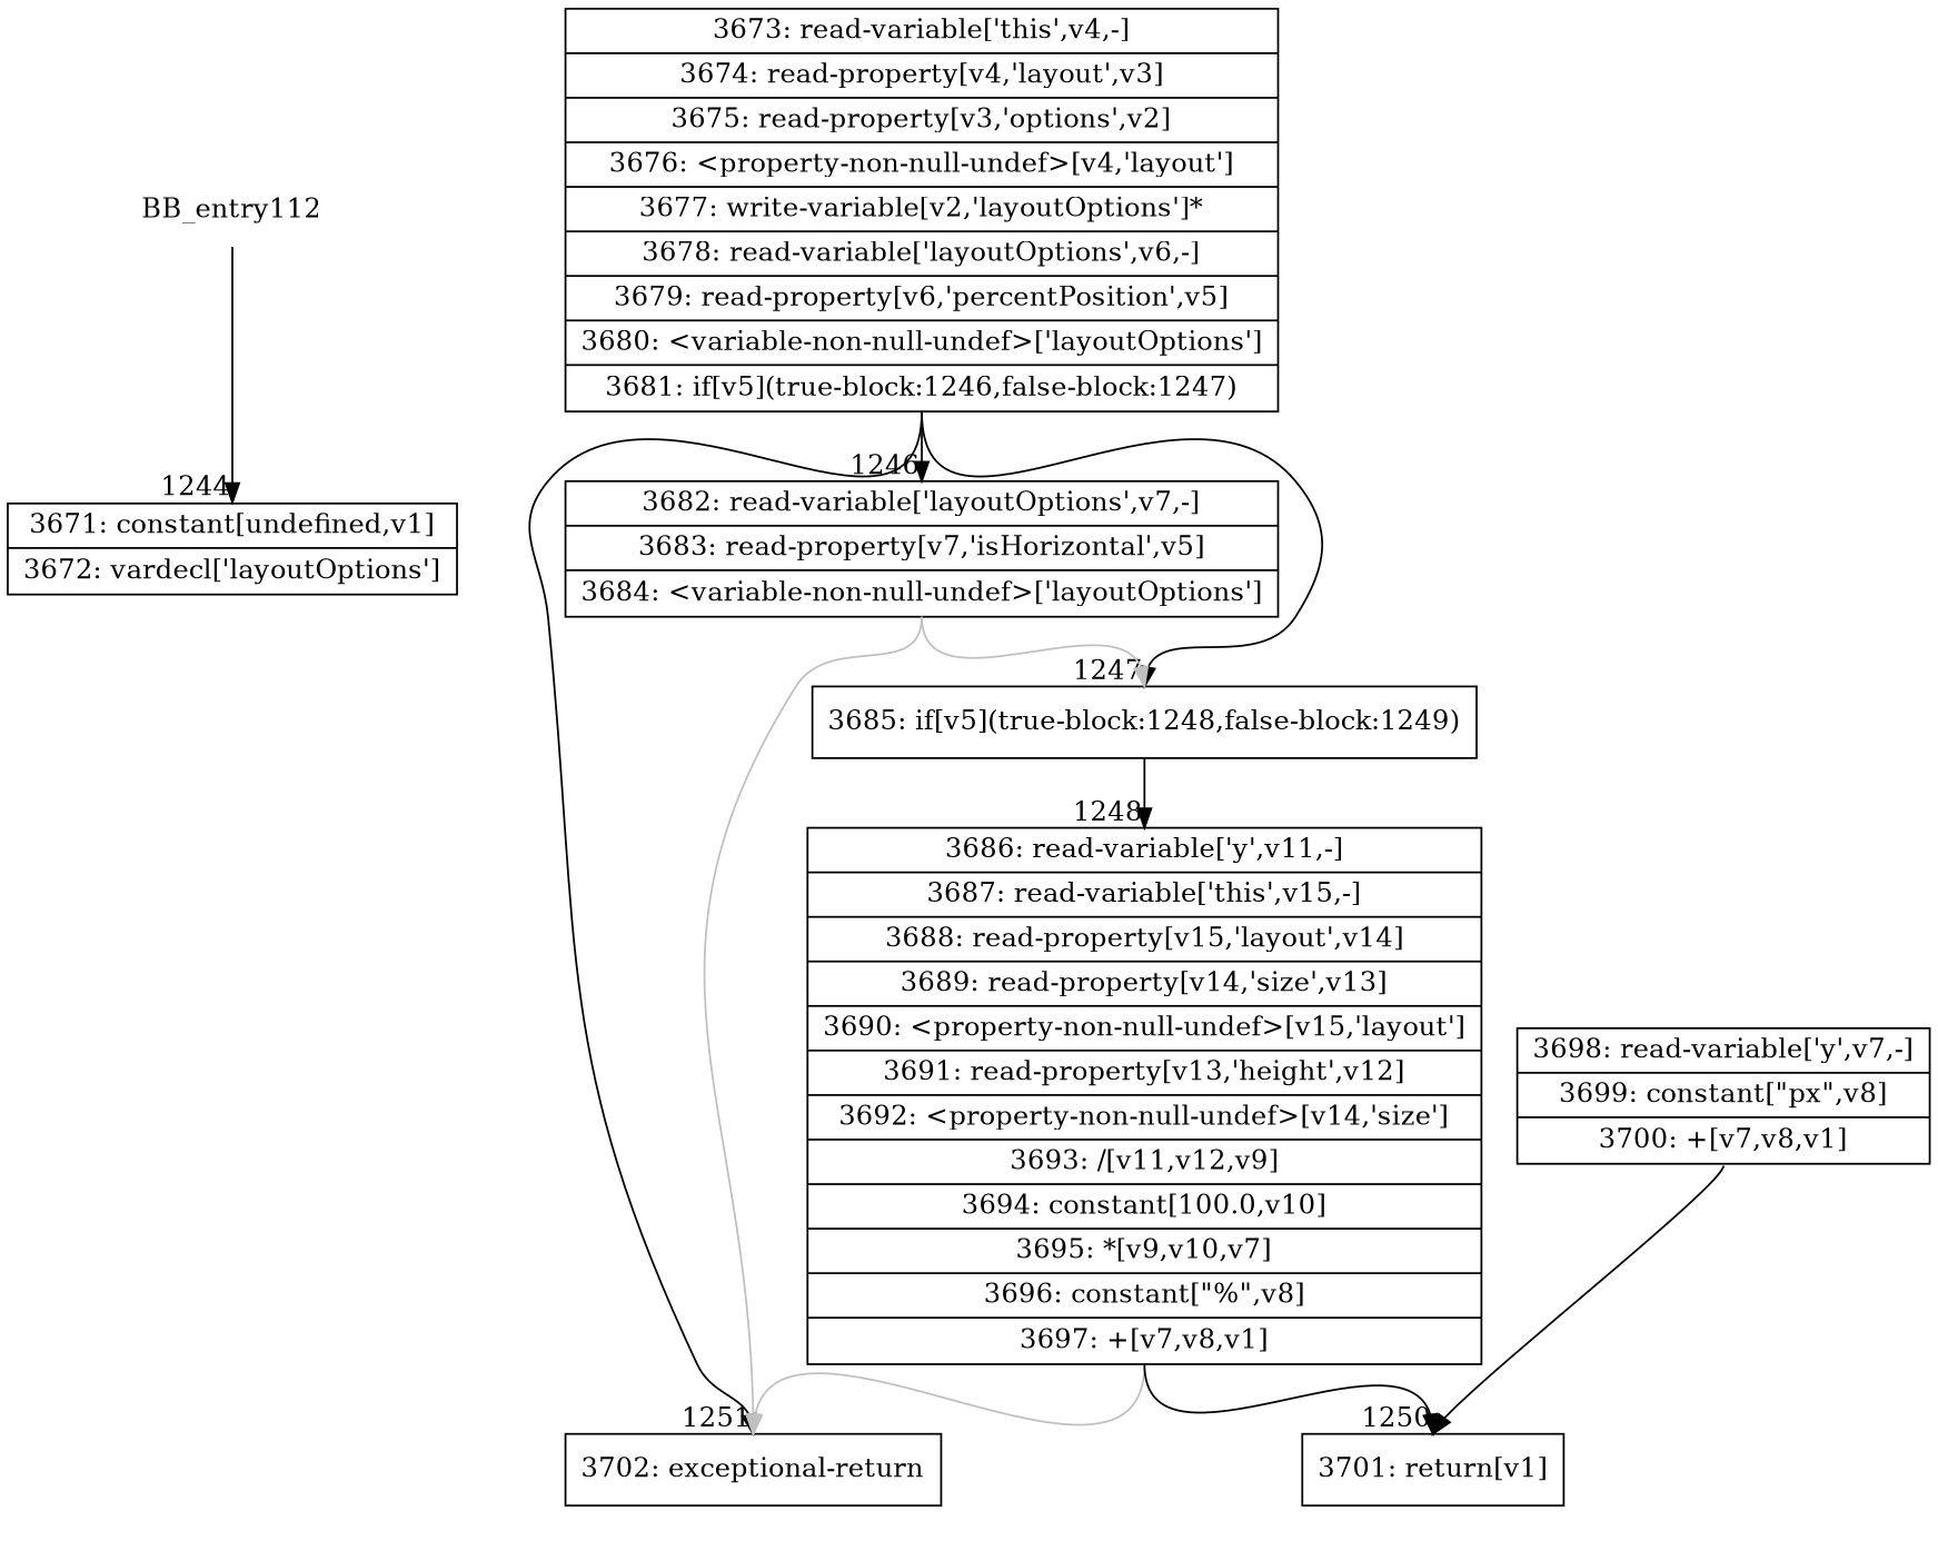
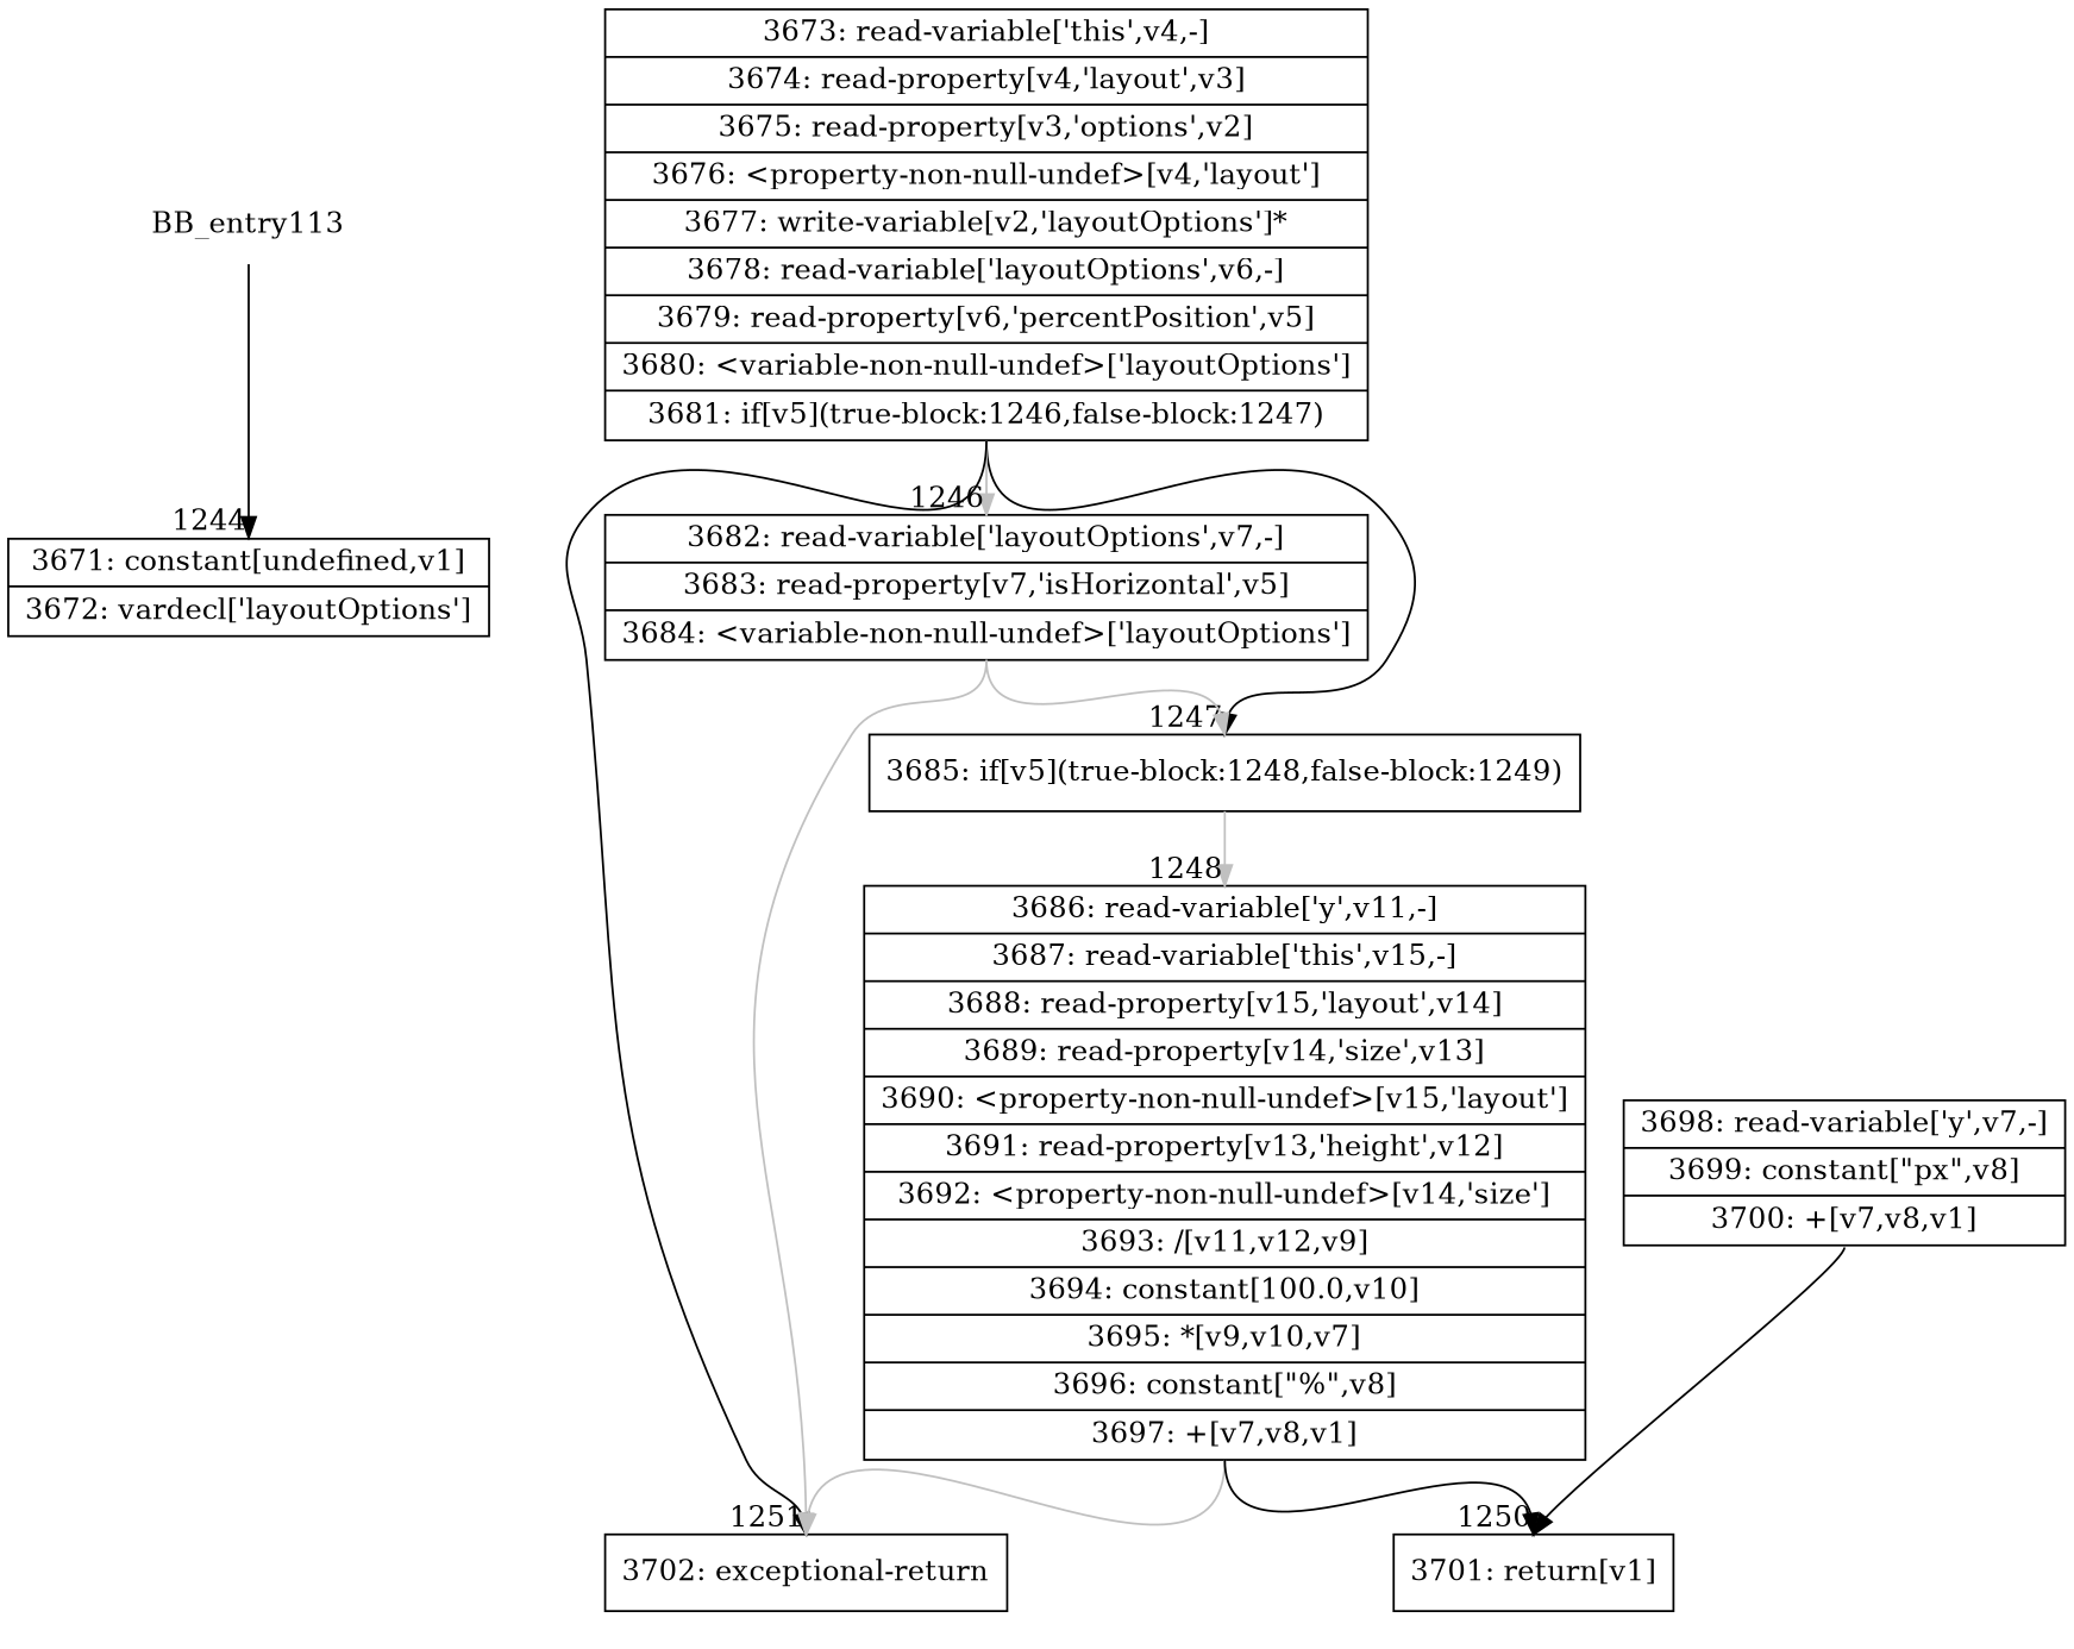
  digraph {
    rankdir=TD
    node [shape=record]
    edge [headport=n tailport=s]
-   BB_entry113 [shape=none label=BB_entry112]
+   BB_entry113 [shape=none]
    n2 [label="{3671: constant[undefined,v1]|3672: vardecl['layoutOptions']}"]
    n3 [label="{3673: read-variable['this',v4,-]|3674: read-property[v4,'layout',v3]|3675: read-property[v3,'options',v2]|3676: \<property-non-null-undef\>[v4,'layout']|3677: write-variable[v2,'layoutOptions']*|3678: read-variable['layoutOptions',v6,-]|3679: read-property[v6,'percentPosition',v5]|3680: \<variable-non-null-undef\>['layoutOptions']|3681: if[v5](true-block:1246,false-block:1247)}"]
    n4 [label="{3685: if[v5](true-block:1248,false-block:1249)}"]
    n5 [label="{3682: read-variable['layoutOptions',v7,-]|3683: read-property[v7,'isHorizontal',v5]|3684: \<variable-non-null-undef\>['layoutOptions']}"]
    n6 [label="{3702: exceptional-return}"]
    n7 [label="{3686: read-variable['y',v11,-]|3687: read-variable['this',v15,-]|3688: read-property[v15,'layout',v14]|3689: read-property[v14,'size',v13]|3690: \<property-non-null-undef\>[v15,'layout']|3691: read-property[v13,'height',v12]|3692: \<property-non-null-undef\>[v14,'size']|3693: /[v11,v12,v9]|3694: constant[100.0,v10]|3695: *[v9,v10,v7]|3696: constant[\"%\",v8]|3697: +[v7,v8,v1]}"]
    n8 [label="{3701: return[v1]}"]
    n9 [label="{3698: read-variable['y',v7,-]|3699: constant[\"px\",v8]|3700: +[v7,v8,v1]}"]
    BB_entry113 -> n2 [headlabel="    1244"]
    n3 -> n4 [headlabel="      1247"]
-   n3 -> n5 [headlabel="      1246"]
+   n3 -> n5 [headlabel="      1246" color=gray]
    n3 -> n6 [color=black headlabel="      1251"]
-   n4 -> n7 [headlabel="      1248"]
+   n4 -> n7 [headlabel="      1248" color=gray]
    n5 -> n4 [color=gray]
    n5 -> n6 [color=gray]
    n7 -> n6 [color=gray]
    n7 -> n8 [headlabel="      1250"]
    n9 -> n8
  }
